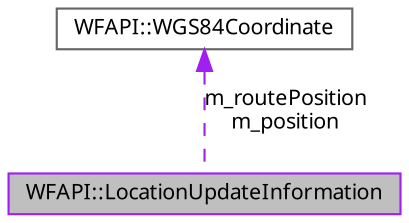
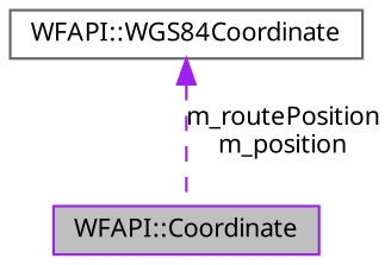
  digraph {
    node [fontname="FreeSans.ttf" fontsize=10 shape=box style=filled]
-   n1 [color=purple fillcolor=grey75 fontcolor=black height=0.2 label="WFAPI::LocationUpdateInformation" width=0.4]
+   n1 [color=purple fillcolor=grey75 fontcolor=black height=0.2 label="WFAPI::Coordinate" width=0.4]
    n2 [color=gray40 fillcolor=white height=0.2 label="WFAPI::WGS84Coordinate" width=0.4]
    n2 -> n1 [color=purple dir=back fontname="FreeSans.ttf" fontsize=10 label="m_routePosition\nm_position" labelfontname="FreeSans.ttf" labelfontsize=10 style=dashed]
  }
